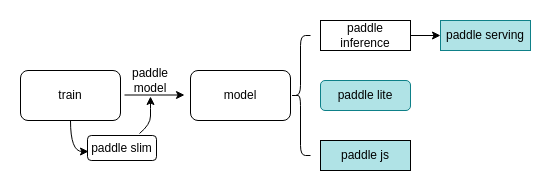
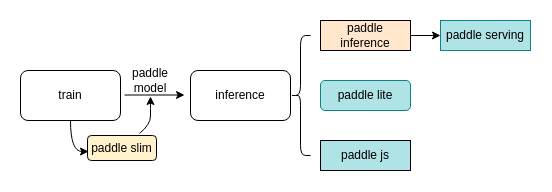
  <mxCell id="0" />
  <mxCell id="1" parent="0" />
  <mxCell id="2" value="train" style="rounded=1;whiteSpace=wrap;html=1;" parent="1" vertex="1"><mxGeometry x="20" y="70" width="100" height="50" as="geometry" /></mxCell>
- <mxCell id="3" value="model" style="rounded=1;whiteSpace=wrap;html=1;" parent="1" vertex="1"><mxGeometry x="190" y="70" width="100" height="50" as="geometry" /></mxCell>
+ <mxCell id="3" value="inference" style="rounded=1;whiteSpace=wrap;html=1;" parent="1" vertex="1"><mxGeometry x="190" y="70" width="100" height="50" as="geometry" /></mxCell>
  <mxCell id="4" value="" style="endArrow=classic;html=1;" parent="1" edge="1"><mxGeometry width="50" height="50" relative="1" as="geometry"><mxPoint x="124" y="94.5" as="sourcePoint" /><mxPoint x="184" y="94.5" as="targetPoint" /></mxGeometry></mxCell>
  <mxCell id="5" value="paddle model" style="text;html=1;strokeColor=none;fillColor=none;align=center;verticalAlign=middle;whiteSpace=wrap;rounded=0;" parent="1" vertex="1"><mxGeometry x="130" y="70" width="40" height="20" as="geometry" /></mxCell>
  <mxCell id="6" value="" style="shape=curlyBracket;whiteSpace=wrap;html=1;rounded=1;" parent="1" vertex="1"><mxGeometry x="290" y="35" width="20" height="120" as="geometry" /></mxCell>
- <mxCell id="7" value="paddle inference" style="rounded=0;whiteSpace=wrap;html=1;" parent="1" vertex="1"><mxGeometry x="320" y="20" width="90" height="30" as="geometry" /></mxCell>
+ <mxCell id="7" value="paddle inference" style="rounded=0;whiteSpace=wrap;html=1;fillColor=#ffe6cc;" parent="1" vertex="1"><mxGeometry x="320" y="20" width="90" height="30" as="geometry" /></mxCell>
  <mxCell id="8" value="paddle lite" style="whiteSpace=wrap;html=1;fillColor=#b0e3e6;strokeColor=#0e8088;rounded=1;" parent="1" vertex="1"><mxGeometry x="320" y="80" width="90" height="30" as="geometry" /></mxCell>
  <mxCell id="9" value="paddle js" style="rounded=0;whiteSpace=wrap;html=1;fillColor=#b0e3e6;" parent="1" vertex="1"><mxGeometry x="320" y="140" width="90" height="30" as="geometry" /></mxCell>
  <mxCell id="10" value="paddle serving" style="rounded=0;whiteSpace=wrap;html=1;fillColor=#b0e3e6;strokeColor=#0e8088;" parent="1" vertex="1"><mxGeometry x="440" y="20" width="90" height="30" as="geometry" /></mxCell>
  <mxCell id="11" value="" style="endArrow=classic;html=1;" parent="1" edge="1"><mxGeometry width="50" height="50" relative="1" as="geometry"><mxPoint x="410" y="35" as="sourcePoint" /><mxPoint x="440" y="35" as="targetPoint" /></mxGeometry></mxCell>
- <mxCell id="12" value="&lt;span&gt;paddle slim&lt;/span&gt;" style="rounded=1;whiteSpace=wrap;html=1;" parent="1" vertex="1"><mxGeometry x="87" y="135" width="69" height="25" as="geometry" /></mxCell>
+ <mxCell id="12" value="&lt;span&gt;paddle slim&lt;/span&gt;" style="rounded=1;whiteSpace=wrap;html=1;fillColor=#fff2cc;" parent="1" vertex="1"><mxGeometry x="87" y="135" width="69" height="25" as="geometry" /></mxCell>
  <mxCell id="13" value="" style="curved=1;endArrow=classic;html=1;exitX=0.5;exitY=1;exitDx=0;exitDy=0;" parent="1" source="2" edge="1"><mxGeometry width="50" height="50" relative="1" as="geometry"><mxPoint x="70" y="201" as="sourcePoint" /><mxPoint x="88" y="151" as="targetPoint" /><Array as="points"><mxPoint x="70" y="151" /></Array></mxGeometry></mxCell>
  <mxCell id="14" value="" style="curved=1;endArrow=classic;html=1;" parent="1" edge="1"><mxGeometry width="50" height="50" relative="1" as="geometry"><mxPoint x="139" y="133" as="sourcePoint" /><mxPoint x="150" y="96" as="targetPoint" /><Array as="points"><mxPoint x="150" y="124" /><mxPoint x="150" y="107" /></Array></mxGeometry></mxCell>
